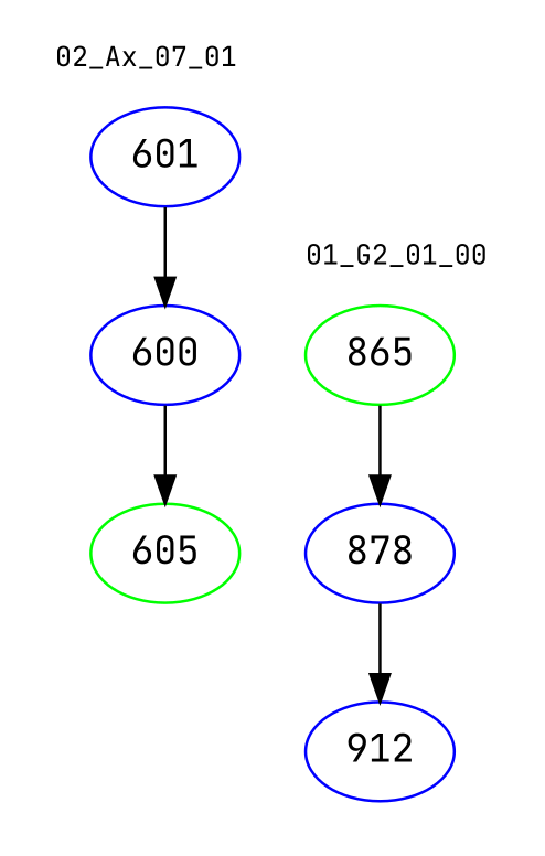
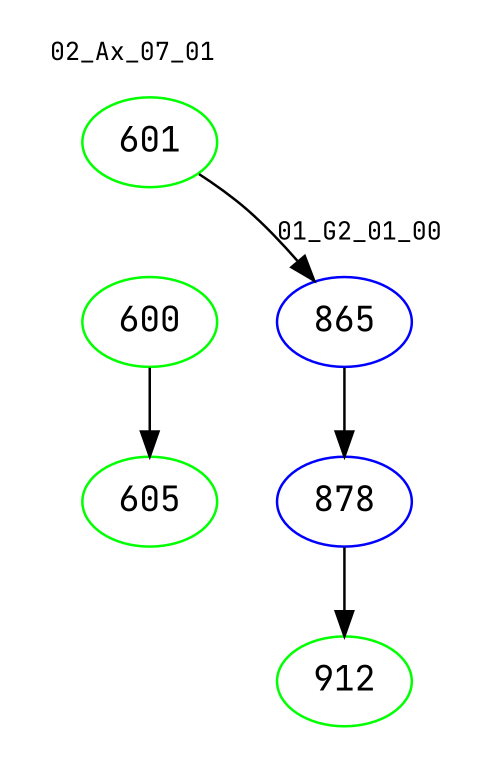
  digraph {
    fontname="JetBrains Mono"
    node [color=green fontname="JetBrains Mono"]
    edge [color=black fontname="JetBrains Mono"]
-   n1 [color=blue label=601]
-   n2 [color=blue label=600]
+   n1 [label=601]
+   n2 [label=600]
    n3 [label=605]
-   n4 [label=865]
+   n4 [color=blue label=865]
    n5 [color=blue label=878]
-   n6 [color=blue label=912]
+   n6 [label=912]
    subgraph cluster_1 {
      color=white
      fontsize=10
      label="02_Ax_07_01"
      n1
      n2
      n3
    }
    subgraph cluster_2 {
      color=white
      fontsize=10
      label="01_G2_01_00"
      n4
      n5
      n6
    }
-   n1 -> n2
+   n1 -> n4
    n2 -> n3
    n4 -> n5
    n5 -> n6
  }
